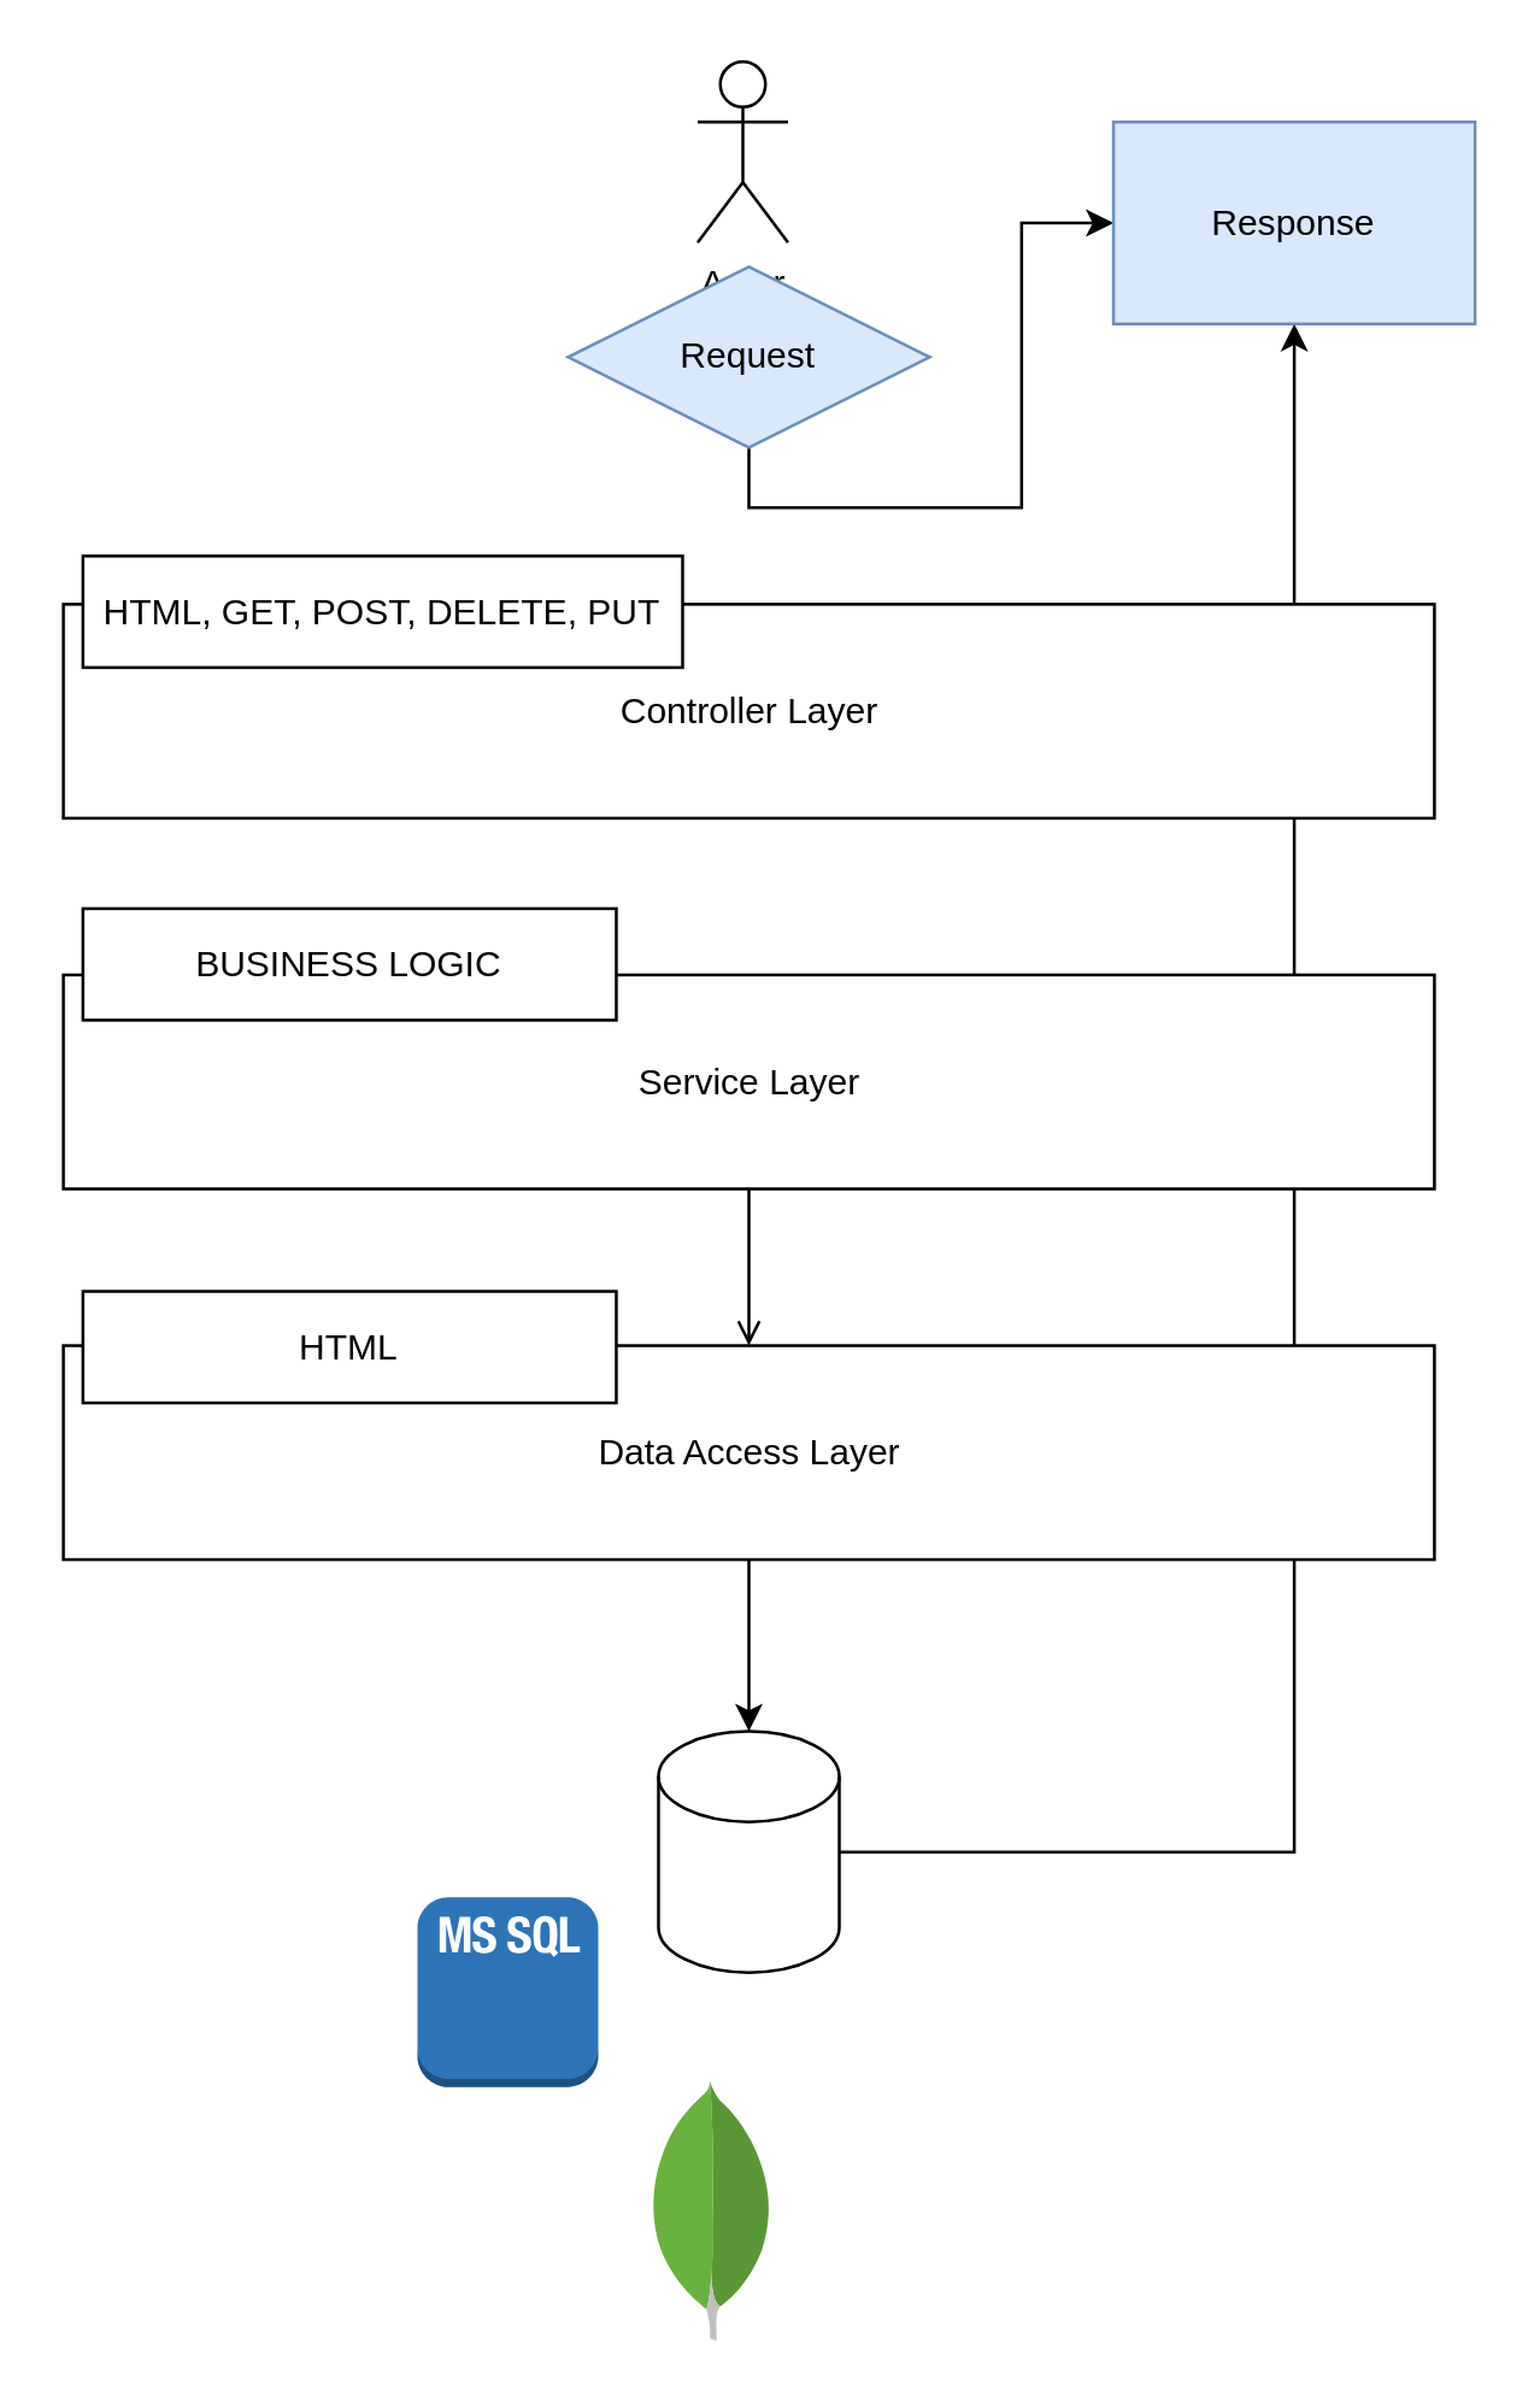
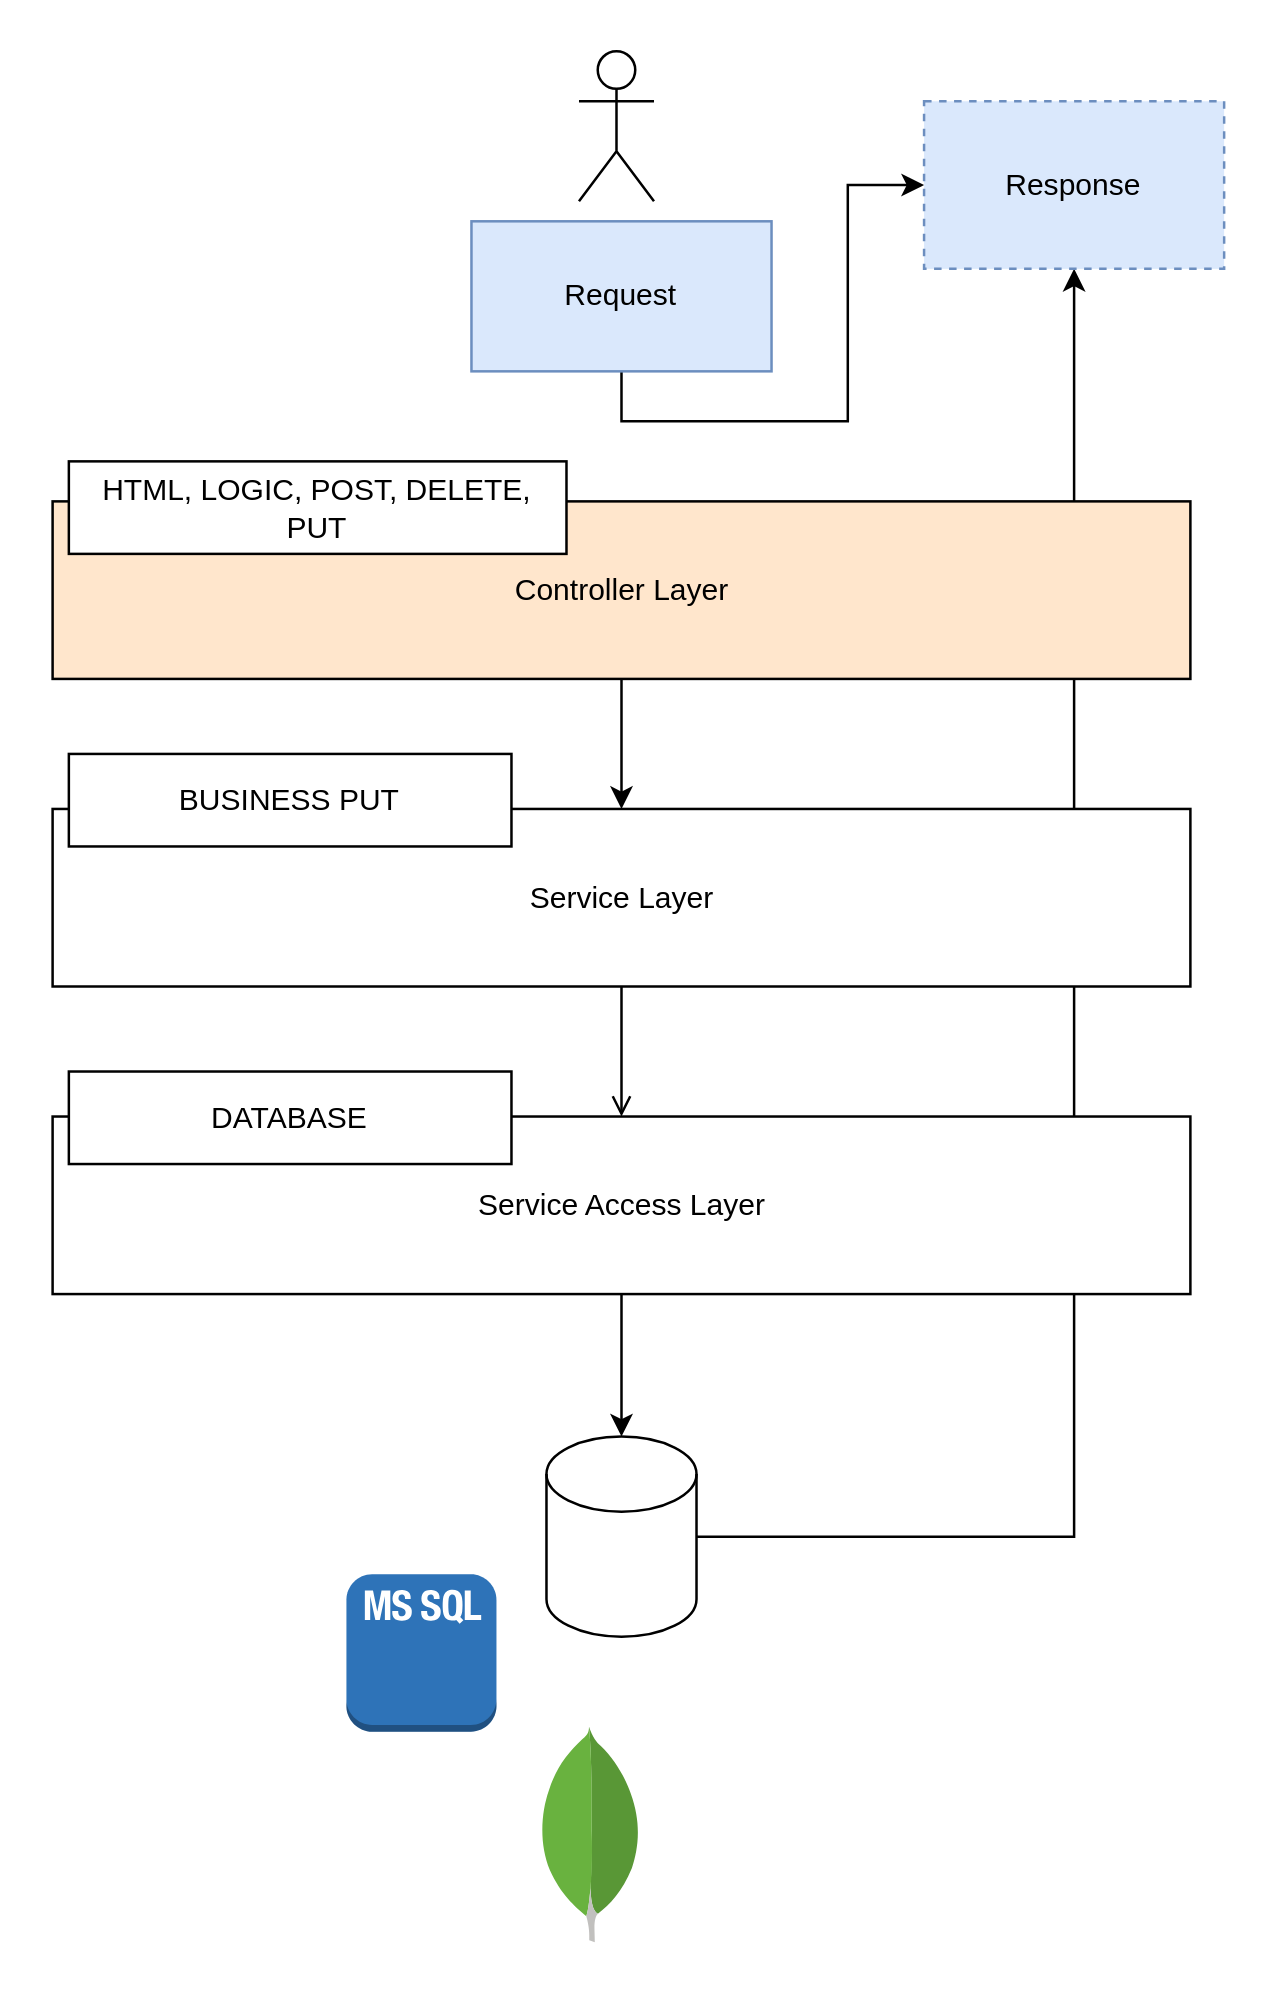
  <mxCell id="0" />
  <mxCell id="1" parent="0" />
  <mxCell id="2" value="" style="edgeStyle=orthogonalEdgeStyle;rounded=0;orthogonalLoop=1;jettySize=auto;html=1;entryX=0.5;entryY=1;entryDx=0;entryDy=0;" edge="1" parent="1" source="13" target="6"><mxGeometry relative="1" as="geometry"><mxPoint x="515" y="384" as="targetPoint" /><Array as="points"><mxPoint x="429" y="614" /></Array></mxGeometry></mxCell>
  <mxCell id="3" value="Actor" style="shape=umlActor;verticalLabelPosition=bottom;verticalAlign=top;html=1;outlineConnect=0;" vertex="1" parent="1"><mxGeometry x="231" y="20" width="30" height="60" as="geometry" /></mxCell>
  <mxCell id="4" style="edgeStyle=orthogonalEdgeStyle;rounded=0;orthogonalLoop=1;jettySize=auto;html=1;exitX=0.5;exitY=1;exitDx=0;exitDy=0;" edge="1" parent="1" source="5" target="6"><mxGeometry relative="1" as="geometry" /></mxCell>
- <mxCell id="5" value="Request" style="rhombus;whiteSpace=wrap;html=1;fillColor=#dae8fc;strokeColor=#6c8ebf;" vertex="1" parent="1"><mxGeometry x="188" y="88" width="120" height="60" as="geometry" /></mxCell>
- <mxCell id="6" value="Response" style="rounded=0;whiteSpace=wrap;html=1;fillColor=#dae8fc;strokeColor=#6c8ebf;" vertex="1" parent="1"><mxGeometry x="369" y="40" width="120" height="67" as="geometry" /></mxCell>
- <mxCell id="8" value="Controller Layer" style="rounded=0;whiteSpace=wrap;html=1;" vertex="1" parent="1"><mxGeometry x="20.5" y="200" width="455" height="71" as="geometry" /></mxCell>
+ <mxCell id="5" value="Request" style="rounded=0;whiteSpace=wrap;html=1;fillColor=#dae8fc;strokeColor=#6c8ebf;" vertex="1" parent="1"><mxGeometry x="188" y="88" width="120" height="60" as="geometry" /></mxCell>
+ <mxCell id="6" value="Response" style="rounded=0;whiteSpace=wrap;html=1;fillColor=#dae8fc;strokeColor=#6c8ebf;dashed=1;" vertex="1" parent="1"><mxGeometry x="369" y="40" width="120" height="67" as="geometry" /></mxCell>
+ <mxCell id="7" value="" style="edgeStyle=orthogonalEdgeStyle;rounded=0;orthogonalLoop=1;jettySize=auto;html=1;" edge="1" parent="1" source="8" target="10"><mxGeometry relative="1" as="geometry" /></mxCell>
+ <mxCell id="8" value="Controller Layer" style="rounded=0;whiteSpace=wrap;html=1;fillColor=#ffe6cc;" vertex="1" parent="1"><mxGeometry x="20.5" y="200" width="455" height="71" as="geometry" /></mxCell>
  <mxCell id="9" value="" style="edgeStyle=orthogonalEdgeStyle;rounded=0;orthogonalLoop=1;jettySize=auto;html=1;endArrow=open;" edge="1" parent="1" source="10" target="12"><mxGeometry relative="1" as="geometry" /></mxCell>
  <mxCell id="10" value="Service Layer" style="rounded=0;whiteSpace=wrap;html=1;" vertex="1" parent="1"><mxGeometry x="20.5" y="323" width="455" height="71" as="geometry" /></mxCell>
  <mxCell id="11" value="" style="edgeStyle=orthogonalEdgeStyle;rounded=0;orthogonalLoop=1;jettySize=auto;html=1;" edge="1" parent="1" source="12" target="13"><mxGeometry relative="1" as="geometry" /></mxCell>
- <mxCell id="12" value="Data Access Layer" style="rounded=0;whiteSpace=wrap;html=1;" vertex="1" parent="1"><mxGeometry x="20.5" y="446" width="455" height="71" as="geometry" /></mxCell>
+ <mxCell id="12" value="Service Access Layer" style="rounded=0;whiteSpace=wrap;html=1;" vertex="1" parent="1"><mxGeometry x="20.5" y="446" width="455" height="71" as="geometry" /></mxCell>
  <mxCell id="13" value="" style="shape=cylinder3;whiteSpace=wrap;html=1;boundedLbl=1;backgroundOutline=1;size=15;" vertex="1" parent="1"><mxGeometry x="218" y="574" width="60" height="80" as="geometry" /></mxCell>
  <mxCell id="14" value="" style="outlineConnect=0;dashed=0;verticalLabelPosition=bottom;verticalAlign=top;align=center;html=1;shape=mxgraph.aws3.ms_sql_instance_2;fillColor=#2E73B8;gradientColor=none;" vertex="1" parent="1"><mxGeometry x="138" y="629" width="60" height="63" as="geometry" /></mxCell>
  <mxCell id="15" value="" style="dashed=0;outlineConnect=0;html=1;align=center;labelPosition=center;verticalLabelPosition=bottom;verticalAlign=top;shape=mxgraph.weblogos.mongodb" vertex="1" parent="1"><mxGeometry x="215" y="690" width="41.2" height="86.2" as="geometry" /></mxCell>
- <mxCell id="16" value="HTML, GET, POST, DELETE, PUT" style="rounded=0;whiteSpace=wrap;html=1;" vertex="1" parent="1"><mxGeometry x="27" y="184" width="199" height="37" as="geometry" /></mxCell>
- <mxCell id="17" value="BUSINESS LOGIC" style="rounded=0;whiteSpace=wrap;html=1;" vertex="1" parent="1"><mxGeometry x="27" y="301" width="177" height="37" as="geometry" /></mxCell>
- <mxCell id="18" value="HTML" style="rounded=0;whiteSpace=wrap;html=1;" vertex="1" parent="1"><mxGeometry x="27" y="428" width="177" height="37" as="geometry" /></mxCell>
+ <mxCell id="16" value="HTML, LOGIC, POST, DELETE, PUT" style="rounded=0;whiteSpace=wrap;html=1;" vertex="1" parent="1"><mxGeometry x="27" y="184" width="199" height="37" as="geometry" /></mxCell>
+ <mxCell id="17" value="BUSINESS PUT" style="rounded=0;whiteSpace=wrap;html=1;" vertex="1" parent="1"><mxGeometry x="27" y="301" width="177" height="37" as="geometry" /></mxCell>
+ <mxCell id="18" value="DATABASE" style="rounded=0;whiteSpace=wrap;html=1;" vertex="1" parent="1"><mxGeometry x="27" y="428" width="177" height="37" as="geometry" /></mxCell>
